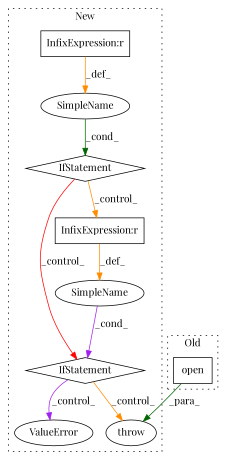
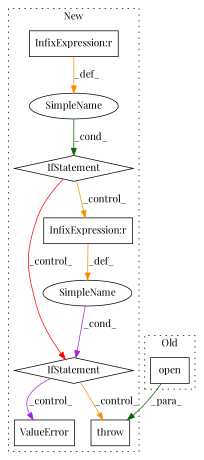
  digraph {
    fontname="Playfair Display"
    node [a=32 fontname="Playfair Display" shape=box]
    edge [color=darkorange fontname="Playfair Display"]
-   n1 [l="11,2" label=ValueError s="1952,2033" shape=ellipse]
-   n2 [a=53 l=6 label=throw s=1946 shape=ellipse]
+   n1 [l="11,2" label=ValueError s="1952,2033"]
+   n2 [a=53 l=6 label=throw s=1946]
    n3 [a=42 label=SimpleName shape=ellipse]
    n4 [a=25 l="4,2" label=IfStatement s="1677,1696" shape=diamond]
    n5 [a=42 label=SimpleName shape=ellipse]
    n6 [a=25 l="4,2" label=IfStatement s="1379,1399" shape=diamond]
    n7 [a=27 l=4 label="InfixExpression:r" s=1691]
    n8 [a=27 l=4 label="InfixExpression:r" s=1393]
    n9 [l="5,1" label=open s="1043,1072"]
    subgraph cluster_1 {
      label=New
      style=dotted
      n1
      n2
      n3
      n4
      n5
      n6
      n7
      n8
    }
    subgraph cluster_2 {
      label=Old
      style=dotted
      n9
    }
    n3 -> n4 [color=purple label=_cond_]
    n4 -> n1 [color=purple label=_control_]
    n4 -> n2 [label=_control_]
    n5 -> n6 [color=darkgreen label=_cond_]
    n6 -> n4 [color=red label=_control_]
    n6 -> n7 [label=_control_]
    n7 -> n3 [label=_def_]
    n8 -> n5 [label=_def_]
    n9 -> n2 [color=darkgreen label=_para_]
  }
